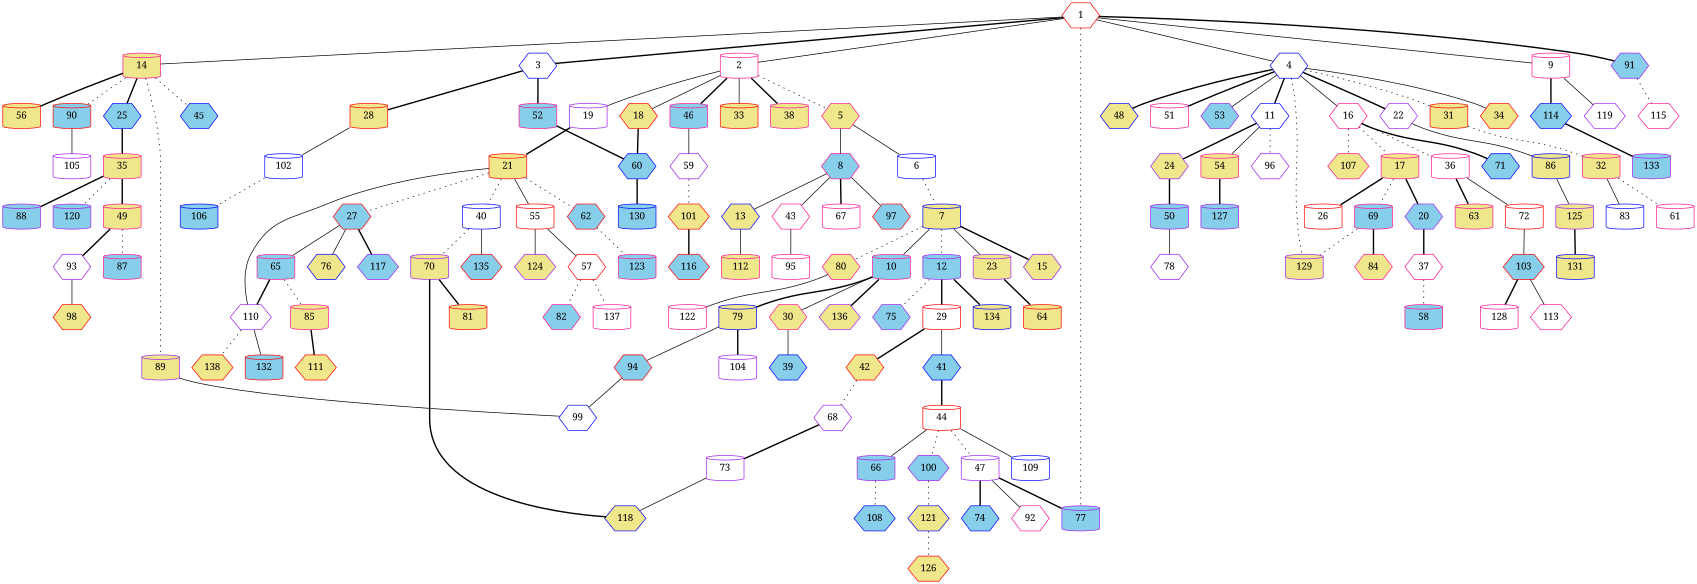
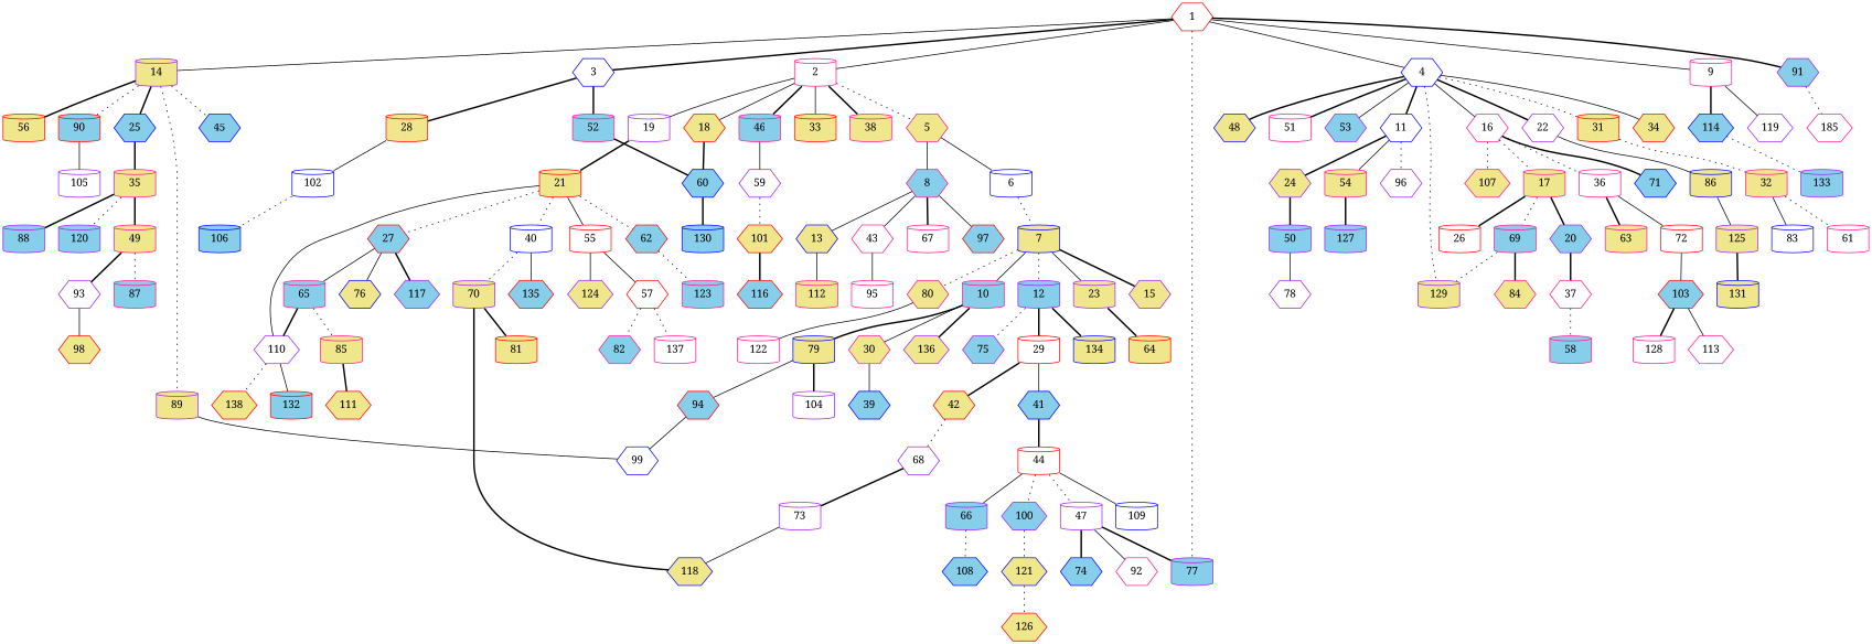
  graph {
    fontname="Noto Serif"
    node [color=deeppink fillcolor=khaki fontname="Noto Serif" shape=cylinder style=filled]
    edge [fontname="Noto Serif" style=solid]
    1 [color=red fillcolor=white shape=hexagon]
    2 [fillcolor=white]
    3 [color=blue fillcolor=white shape=hexagon]
    4 [color=blue fillcolor=white shape=hexagon]
    9 [fillcolor=white]
-   14
+   14 [color=purple]
    77 [color=purple fillcolor=skyblue]
    91 [color=purple fillcolor=skyblue shape=hexagon]
    5 [shape=hexagon]
    18 [color=red shape=hexagon]
    19 [color=purple fillcolor=white]
    33 [color=red]
    38
    46 [fillcolor=skyblue]
    28 [color=red]
    52 [fillcolor=skyblue]
    11 [color=blue fillcolor=white shape=hexagon]
    16 [fillcolor=white shape=hexagon]
    22 [color=purple fillcolor=white shape=hexagon]
    31 [color=red]
    34 [color=red shape=hexagon]
    48 [color=blue shape=hexagon]
    51 [fillcolor=white]
    53 [color=purple fillcolor=skyblue shape=hexagon]
    129 [color=purple]
    114 [color=blue fillcolor=skyblue shape=hexagon]
    119 [color=purple fillcolor=white shape=hexagon]
    25 [color=blue fillcolor=skyblue shape=hexagon]
    45 [color=blue fillcolor=skyblue shape=hexagon]
    56 [color=red]
    89 [color=purple]
    90 [color=red fillcolor=skyblue]
-   115 [fillcolor=white shape=hexagon]
+   115 [fillcolor=white shape=hexagon label=185]
    6 [color=blue fillcolor=white]
    8 [fillcolor=skyblue shape=hexagon]
    60 [color=blue fillcolor=skyblue shape=hexagon]
    21 [color=red]
    59 [color=purple fillcolor=white shape=hexagon]
    102 [color=blue fillcolor=white]
    24 [color=purple shape=hexagon]
    54
    96 [color=purple fillcolor=white shape=hexagon]
    17
    36 [fillcolor=white]
    71 [color=blue fillcolor=skyblue shape=hexagon]
    107 [shape=hexagon]
    86 [color=blue]
    32
    7 [color=blue]
    13 [color=blue shape=hexagon]
    43 [fillcolor=white shape=hexagon]
    67 [fillcolor=white]
    97 [color=red fillcolor=skyblue shape=hexagon]
    10 [fillcolor=skyblue]
    12 [color=purple fillcolor=skyblue]
    15 [color=purple shape=hexagon]
    23 [color=purple]
    80 [shape=hexagon]
    30 [shape=hexagon]
    79 [color=blue]
    136 [color=purple shape=hexagon]
    29 [color=red fillcolor=white]
    75 [color=purple fillcolor=skyblue shape=hexagon]
    134 [color=blue]
    64 [color=red]
    122 [fillcolor=white]
    112
    95 [fillcolor=white]
    133 [color=purple fillcolor=skyblue]
    39 [color=blue fillcolor=skyblue shape=hexagon]
    94 [color=red fillcolor=skyblue shape=hexagon]
    104 [color=purple fillcolor=white]
    50 [color=purple fillcolor=skyblue]
    127 [color=purple fillcolor=skyblue]
    41 [color=blue fillcolor=skyblue shape=hexagon]
    42 [color=red shape=hexagon]
    35
    99 [color=blue fillcolor=white shape=hexagon]
    105 [color=purple fillcolor=white]
    20 [color=purple fillcolor=skyblue shape=hexagon]
    26 [color=red fillcolor=white]
    69 [fillcolor=skyblue]
    63
    72 [color=red fillcolor=white]
    37 [fillcolor=white shape=hexagon]
    84 [shape=hexagon]
    130 [color=blue fillcolor=skyblue]
    27 [color=red fillcolor=skyblue shape=hexagon]
    40 [color=blue fillcolor=white]
    55 [color=red fillcolor=white]
    62 [color=red fillcolor=skyblue shape=hexagon]
    110 [color=purple fillcolor=white shape=hexagon]
    58 [fillcolor=skyblue]
    65 [fillcolor=skyblue]
    76 [color=blue shape=hexagon]
    117 [color=purple fillcolor=skyblue shape=hexagon]
    70 [color=purple]
    135 [color=red fillcolor=skyblue shape=hexagon]
    57 [color=red fillcolor=white shape=hexagon]
    124 [color=purple shape=hexagon]
    123 [fillcolor=skyblue]
    132 [color=red fillcolor=skyblue]
    138 [color=red shape=hexagon]
    125 [color=purple]
    78 [color=purple fillcolor=white shape=hexagon]
    49
    88 [color=purple fillcolor=skyblue]
    120 [color=purple fillcolor=skyblue]
    85
    106 [color=blue fillcolor=skyblue]
    44 [color=red fillcolor=white]
    68 [color=purple fillcolor=white shape=hexagon]
    61 [fillcolor=white]
    83 [color=blue fillcolor=white]
    87 [fillcolor=skyblue]
    93 [color=purple fillcolor=white shape=hexagon]
    103 [color=red fillcolor=skyblue shape=hexagon]
    81 [color=red]
    118 [color=blue shape=hexagon]
    47 [color=purple fillcolor=white]
    66 [color=purple fillcolor=skyblue]
    100 [color=purple fillcolor=skyblue shape=hexagon]
    109 [color=blue fillcolor=white]
    73 [color=purple fillcolor=white]
    74 [color=blue fillcolor=skyblue shape=hexagon]
    92 [fillcolor=white shape=hexagon]
    108 [color=blue fillcolor=skyblue shape=hexagon]
    121 [color=blue shape=hexagon]
    101 [color=red shape=hexagon]
    98 [color=red shape=hexagon]
    82 [fillcolor=skyblue shape=hexagon]
    137 [fillcolor=white]
    116 [color=red fillcolor=skyblue shape=hexagon]
    111 [color=red shape=hexagon]
    113 [fillcolor=white shape=hexagon]
    128 [fillcolor=white]
    131 [color=blue]
    126 [color=red shape=hexagon]
    1 -- 2
    1 -- 3 [style=bold]
    1 -- 4
    1 -- 9
    1 -- 14
    1 -- 77 [style=dotted]
    1 -- 91 [style=bold]
    2 -- 5 [style=dotted]
    2 -- 18
    2 -- 19
    2 -- 33
    2 -- 38 [style=bold]
    2 -- 46 [style=bold]
    3 -- 28 [style=bold]
    3 -- 52 [style=bold]
    4 -- 11 [style=bold]
    4 -- 16
    4 -- 22 [style=bold]
    4 -- 31 [style=dotted]
    4 -- 34
    4 -- 48 [style=bold]
    4 -- 51 [style=bold]
    4 -- 53
    4 -- 129 [style=dotted]
    9 -- 114 [style=bold]
    9 -- 119
    14 -- 25 [style=bold]
    14 -- 45 [style=dotted]
    14 -- 56 [style=bold]
    14 -- 89 [style=dotted]
    14 -- 90 [style=dotted]
    91 -- 115 [style=dotted]
    5 -- 6
    5 -- 8
    18 -- 60 [style=bold]
    19 -- 21 [style=bold]
    46 -- 59
    28 -- 102
    52 -- 60 [style=bold]
    11 -- 24 [style=bold]
    11 -- 54
    11 -- 96 [style=dotted]
    16 -- 17 [style=dotted]
    16 -- 36 [style=dotted]
    16 -- 71 [style=bold]
    16 -- 107 [style=dotted]
    22 -- 86
    31 -- 32 [style=dotted]
-   114 -- 133 [style=bold]
+   114 -- 133 [style=dotted]
    25 -- 35 [style=bold]
    89 -- 99
    90 -- 105
    6 -- 7 [style=dotted]
    8 -- 13
    8 -- 43
    8 -- 67 [style=bold]
    8 -- 97
    60 -- 130 [style=bold]
    21 -- 27 [style=dotted]
    21 -- 40 [style=dotted]
    21 -- 55
    21 -- 62 [style=dotted]
    21 -- 110
    59 -- 101 [style=dotted]
    102 -- 106 [style=dotted]
    24 -- 50 [style=bold]
    54 -- 127 [style=bold]
    17 -- 20 [style=bold]
    17 -- 26 [style=bold]
    17 -- 69 [style=dotted]
    36 -- 63 [style=bold]
    36 -- 72
    86 -- 125
    32 -- 61 [style=dotted]
    32 -- 83
    7 -- 10
    7 -- 12 [style=dotted]
    7 -- 15 [style=bold]
    7 -- 23
    7 -- 80 [style=dotted]
    13 -- 112
    43 -- 95
    10 -- 30
    10 -- 79 [style=bold]
    10 -- 136 [style=bold]
    12 -- 29 [style=bold]
    12 -- 75 [style=dotted]
    12 -- 134 [style=bold]
    23 -- 64 [style=bold]
    80 -- 122
    30 -- 39
    79 -- 94
    79 -- 104 [style=bold]
    29 -- 41
    29 -- 42 [style=bold]
    94 -- 99
    50 -- 78
    41 -- 44 [style=bold]
    42 -- 68 [style=dotted]
    35 -- 49 [style=bold]
    35 -- 88 [style=bold]
    35 -- 120 [style=dotted]
    20 -- 37 [style=bold]
    69 -- 129 [style=dotted]
    69 -- 84 [style=bold]
    72 -- 103
    37 -- 58 [style=dotted]
    27 -- 65
    27 -- 76
    27 -- 117 [style=bold]
    40 -- 70 [style=dotted]
    40 -- 135
    55 -- 57
    55 -- 124
    62 -- 123 [style=dotted]
    110 -- 132
    110 -- 138 [style=dotted]
    65 -- 110 [style=bold]
    65 -- 85 [style=dotted]
    70 -- 81 [style=bold]
    70 -- 118 [style=bold]
    57 -- 82 [style=dotted]
    57 -- 137 [style=dotted]
    125 -- 131 [style=bold]
    49 -- 87 [style=dotted]
    49 -- 93 [style=bold]
    85 -- 111 [style=bold]
    44 -- 47 [style=dotted]
    44 -- 66
    44 -- 100 [style=dotted]
    44 -- 109
    68 -- 73 [style=bold]
    93 -- 98
    103 -- 113
    103 -- 128 [style=bold]
    47 -- 77 [style=bold]
    47 -- 74 [style=bold]
    47 -- 92
    66 -- 108 [style=dotted]
    100 -- 121 [style=dotted]
    73 -- 118
    121 -- 126 [style=dotted]
    101 -- 116 [style=bold]
  }
